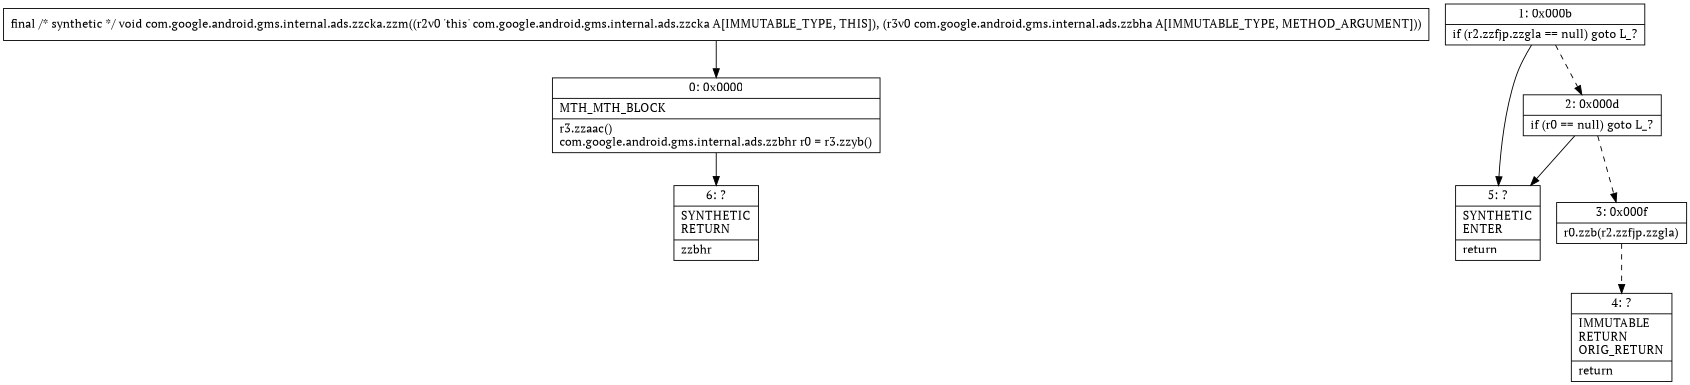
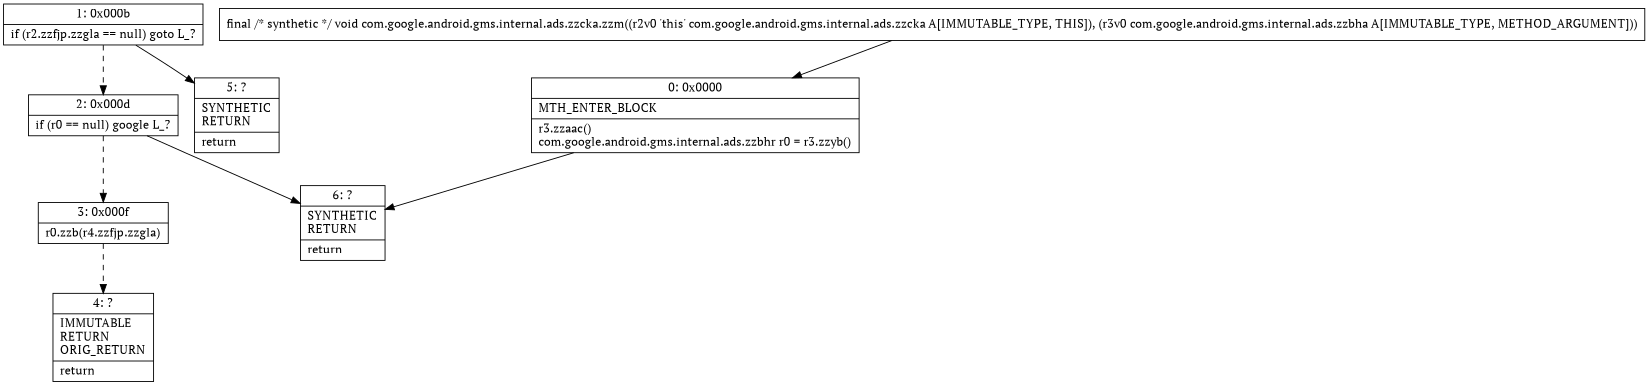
  digraph {
    fontname="PT Serif"
    node [fontname="PT Serif" shape=record]
    edge [fontname="PT Serif"]
-   n1 [label="{0\:\ 0x0000|MTH_MTH_BLOCK\l|r3.zzaac()\lcom.google.android.gms.internal.ads.zzbhr r0 = r3.zzyb()\l}"]
-   n2 [label="{6\:\ ?|SYNTHETIC\lRETURN\l|zzbhr\l}"]
+   n1 [label="{0\:\ 0x0000|MTH_ENTER_BLOCK\l|r3.zzaac()\lcom.google.android.gms.internal.ads.zzbhr r0 = r3.zzyb()\l}"]
+   n2 [label="{6\:\ ?|SYNTHETIC\lRETURN\l|return\l}"]
    n3 [label="{1\:\ 0x000b|if (r2.zzfjp.zzgla == null) goto L_?\l}"]
-   n4 [label="{2\:\ 0x000d|if (r0 == null) goto L_?\l}"]
-   n5 [label="{5\:\ ?|SYNTHETIC\lENTER\l|return\l}"]
-   n6 [label="{3\:\ 0x000f|r0.zzb(r2.zzfjp.zzgla)\l}"]
+   n4 [label="{2\:\ 0x000d|if (r0 == null) google L_?\l}"]
+   n5 [label="{5\:\ ?|SYNTHETIC\lRETURN\l|return\l}"]
+   n6 [label="{3\:\ 0x000f|r0.zzb(r4.zzfjp.zzgla)\l}"]
    n7 [label="{4\:\ ?|IMMUTABLE\lRETURN\lORIG_RETURN\l|return\l}"]
    n8 [label="{final \/* synthetic *\/ void com.google.android.gms.internal.ads.zzcka.zzm((r2v0 'this' com.google.android.gms.internal.ads.zzcka A[IMMUTABLE_TYPE, THIS]), (r3v0 com.google.android.gms.internal.ads.zzbha A[IMMUTABLE_TYPE, METHOD_ARGUMENT])) }"]
    n1 -> n2
    n3 -> n4 [style=dashed]
    n3 -> n5
-   n4 -> n5
+   n4 -> n2
    n4 -> n6 [style=dashed]
    n6 -> n7 [style=dashed]
    n8 -> n1
  }
